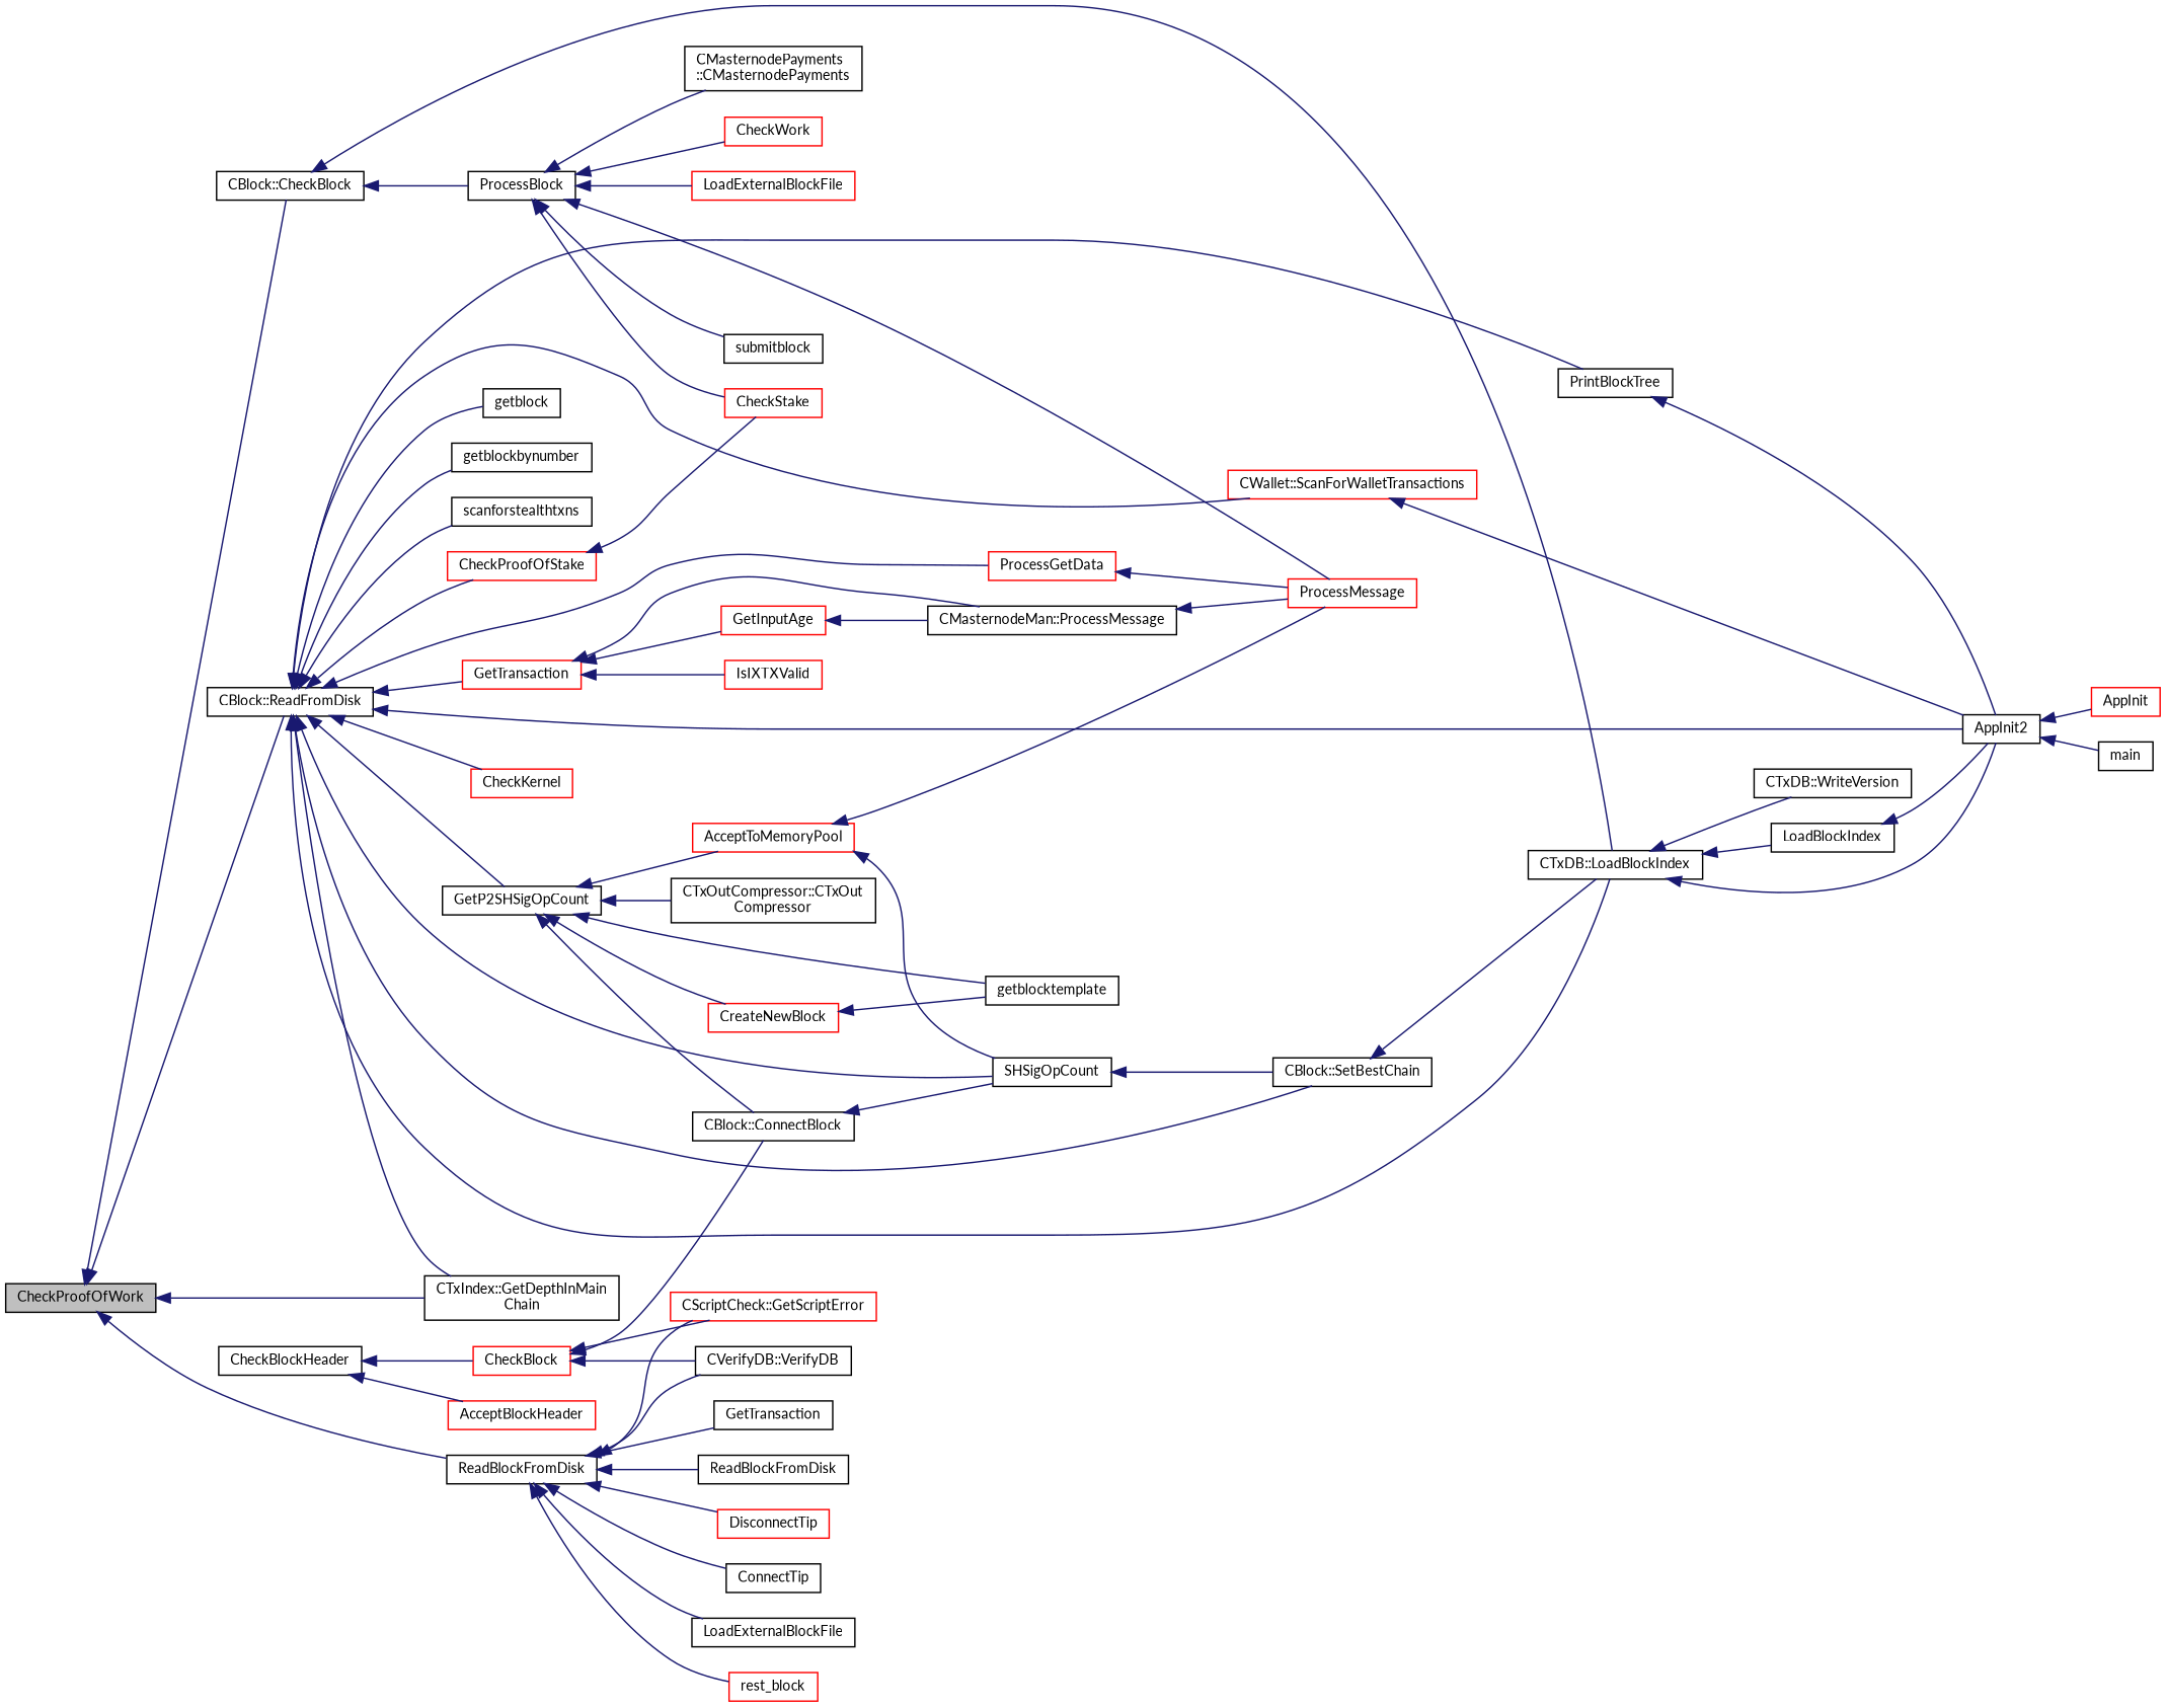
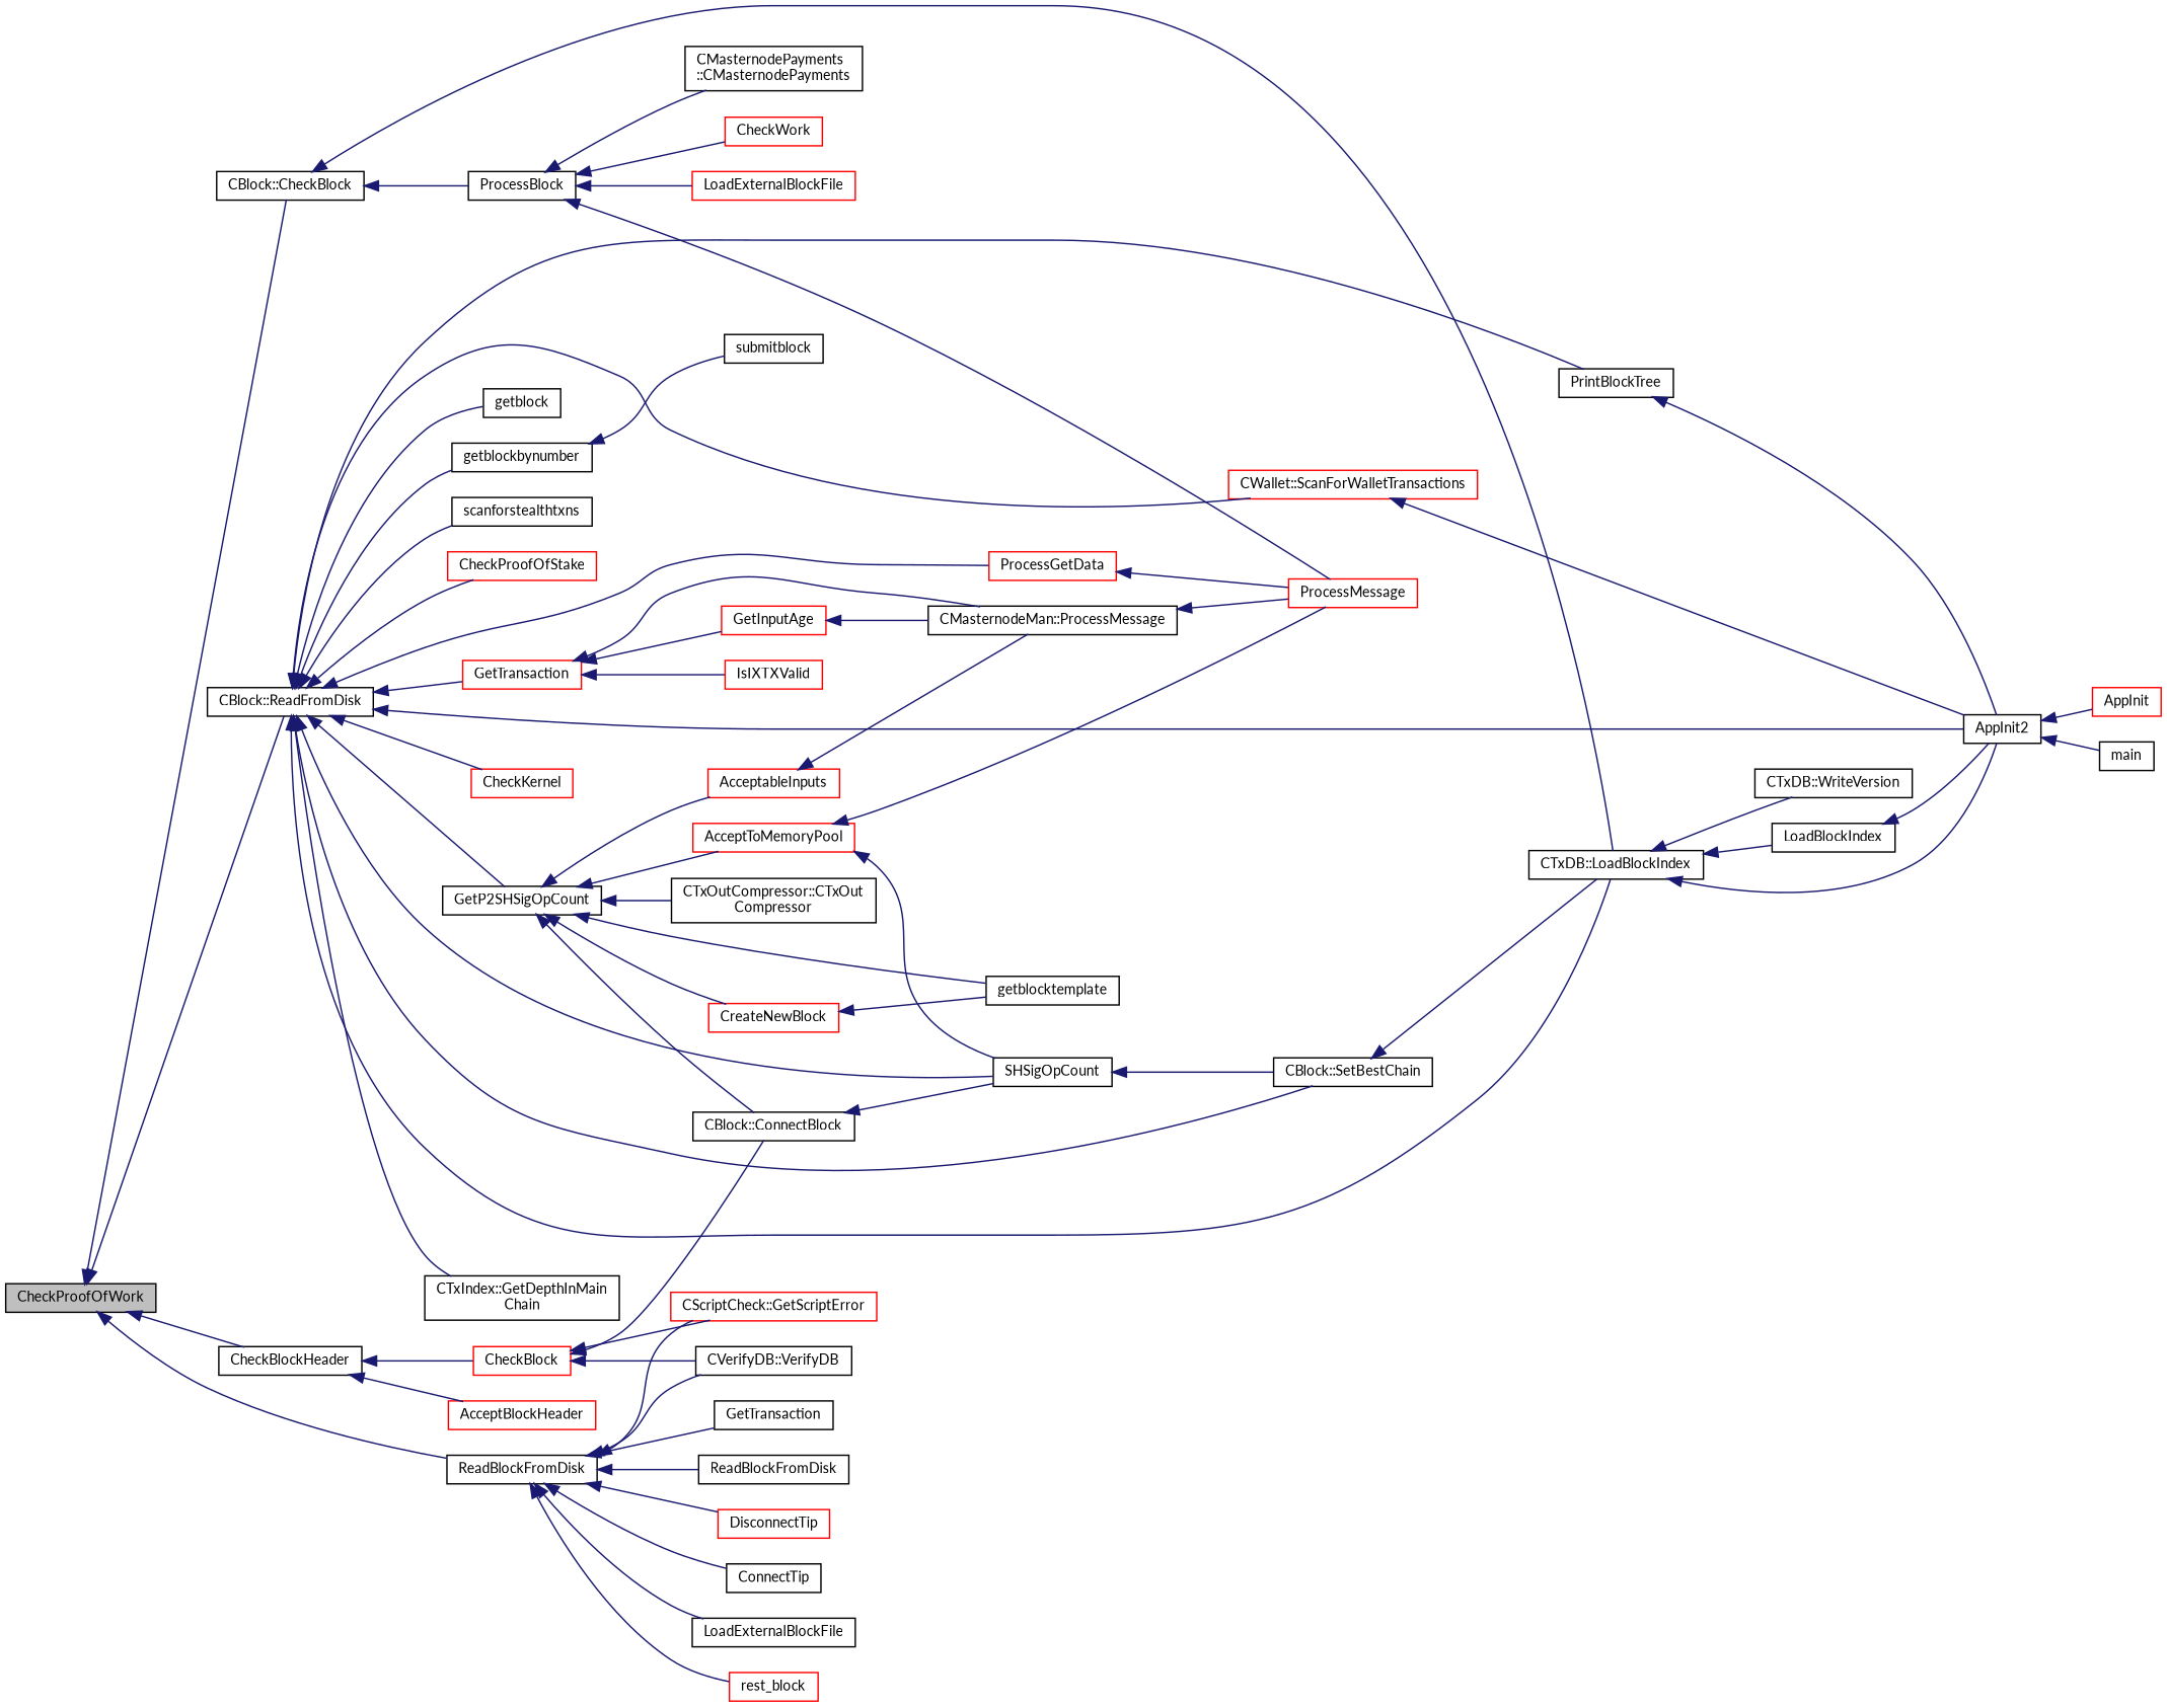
  digraph {
    fontname=Lato
    rankdir=LR
    node [color=black fillcolor=white fontname=Lato fontsize=10 shape=record style=filled]
    edge [color=midnightblue dir=back fontname=Lato fontsize=10 labelfontname=Helvetica labelfontsize=10 style=solid]
    n1 [fillcolor=grey75 fontcolor=black height=0.2 label=CheckProofOfWork width=0.4]
    n2 [height=0.2 label="CBlock::CheckBlock" width=0.4]
    n3 [height=0.2 label="CBlock::ReadFromDisk" width=0.4]
    n4 [height=0.2 label=ReadBlockFromDisk width=0.4]
    n5 [height=0.2 label=CheckBlockHeader width=0.4]
    n6 [height=0.2 label=ProcessBlock width=0.4]
    n7 [height=0.2 label="CTxDB::LoadBlockIndex" width=0.4]
    n8 [height=0.2 label=AppInit2 width=0.4]
    n9 [height=0.2 label=GetP2SHSigOpCount width=0.4]
    n10 [height=0.2 label=SHSigOpCount width=0.4]
    n11 [height=0.2 label="CBlock::SetBestChain" width=0.4]
    n12 [height=0.2 label="CTxIndex::GetDepthInMain\lChain" width=0.4]
    n13 [color=red height=0.2 label=GetTransaction width=0.4]
    n14 [height=0.2 label=PrintBlockTree width=0.4]
    n15 [color=red height=0.2 label=ProcessGetData width=0.4]
    n16 [height=0.2 label=getblock width=0.4]
    n17 [height=0.2 label=getblockbynumber width=0.4]
    n18 [height=0.2 label=scanforstealthtxns width=0.4]
    n19 [color=red height=0.2 label=CheckProofOfStake width=0.4]
    n20 [color=red height=0.2 label=CheckKernel width=0.4]
    n21 [color=red height=0.2 label="CWallet::ScanForWalletTransactions" width=0.4]
    n22 [color=red height=0.2 label=rest_block width=0.4]
    n23 [height=0.2 label=GetTransaction width=0.4]
    n24 [height=0.2 label=ReadBlockFromDisk width=0.4]
    n25 [color=red height=0.2 label=DisconnectTip width=0.4]
    n26 [height=0.2 label=ConnectTip width=0.4]
    n27 [height=0.2 label="CVerifyDB::VerifyDB" width=0.4]
    n28 [height=0.2 label=LoadExternalBlockFile width=0.4]
    n29 [color=red height=0.2 label="CScriptCheck::GetScriptError" width=0.4]
    n30 [color=red height=0.2 label=CheckBlock width=0.4]
    n31 [color=red height=0.2 label=AcceptBlockHeader width=0.4]
    n32 [color=red height=0.2 label=LoadExternalBlockFile width=0.4]
    n33 [color=red height=0.2 label=ProcessMessage width=0.4]
    n34 [height=0.2 label="CMasternodePayments\l::CMasternodePayments" width=0.4]
    n35 [color=red height=0.2 label=CheckWork width=0.4]
-   n36 [color=red height=0.2 label=CheckStake width=0.4]
    n37 [height=0.2 label=submitblock width=0.4]
    n38 [height=0.2 label=LoadBlockIndex width=0.4]
    n39 [height=0.2 label="CTxDB::WriteVersion" width=0.4]
    n40 [color=red height=0.2 label=AppInit width=0.4]
    n41 [height=0.2 label=main width=0.4]
    n42 [color=red height=0.2 label=AcceptToMemoryPool width=0.4]
+   n43 [color=red height=0.2 label=AcceptableInputs width=0.4]
    n44 [height=0.2 label="CBlock::ConnectBlock" width=0.4]
    n45 [height=0.2 label="CTxOutCompressor::CTxOut\lCompressor" width=0.4]
    n46 [color=red height=0.2 label=CreateNewBlock width=0.4]
    n47 [height=0.2 label=getblocktemplate width=0.4]
    n48 [height=0.2 label="CMasternodeMan::ProcessMessage" width=0.4]
    n49 [color=red height=0.2 label=IsIXTXValid width=0.4]
    n50 [color=red height=0.2 label=GetInputAge width=0.4]
    n1 -> n2
    n1 -> n3
    n1 -> n4
-   n1 -> n12
+   n1 -> n5
    n2 -> n6
    n2 -> n7
    n3 -> n7
    n3 -> n8
    n3 -> n9
    n3 -> n10
    n3 -> n11
    n3 -> n12
    n3 -> n13
    n3 -> n14
    n3 -> n15
    n3 -> n16
    n3 -> n17
    n3 -> n18
    n3 -> n19
    n3 -> n20
    n3 -> n21
    n4 -> n22
    n4 -> n23
    n4 -> n24
    n4 -> n25
    n4 -> n26
    n4 -> n27
    n4 -> n28
    n4 -> n29
    n5 -> n30
    n5 -> n31
    n6 -> n32
    n6 -> n33
    n6 -> n34
    n6 -> n35
-   n6 -> n36
-   n6 -> n37
+   n17 -> n37
    n7 -> n8
    n7 -> n38
    n7 -> n39
    n8 -> n40
    n8 -> n41
    n9 -> n42
+   n9 -> n43
    n9 -> n44
    n9 -> n45
    n9 -> n46
    n9 -> n47
    n10 -> n11
    n11 -> n7
    n13 -> n48
    n13 -> n49
    n13 -> n50
    n14 -> n8
    n15 -> n33
-   n19 -> n36
    n21 -> n8
    n30 -> n27
    n30 -> n29
    n30 -> n44
    n38 -> n8
    n42 -> n10
    n42 -> n33
+   n43 -> n48
    n44 -> n10
    n46 -> n47
    n48 -> n33
    n50 -> n48
  }
